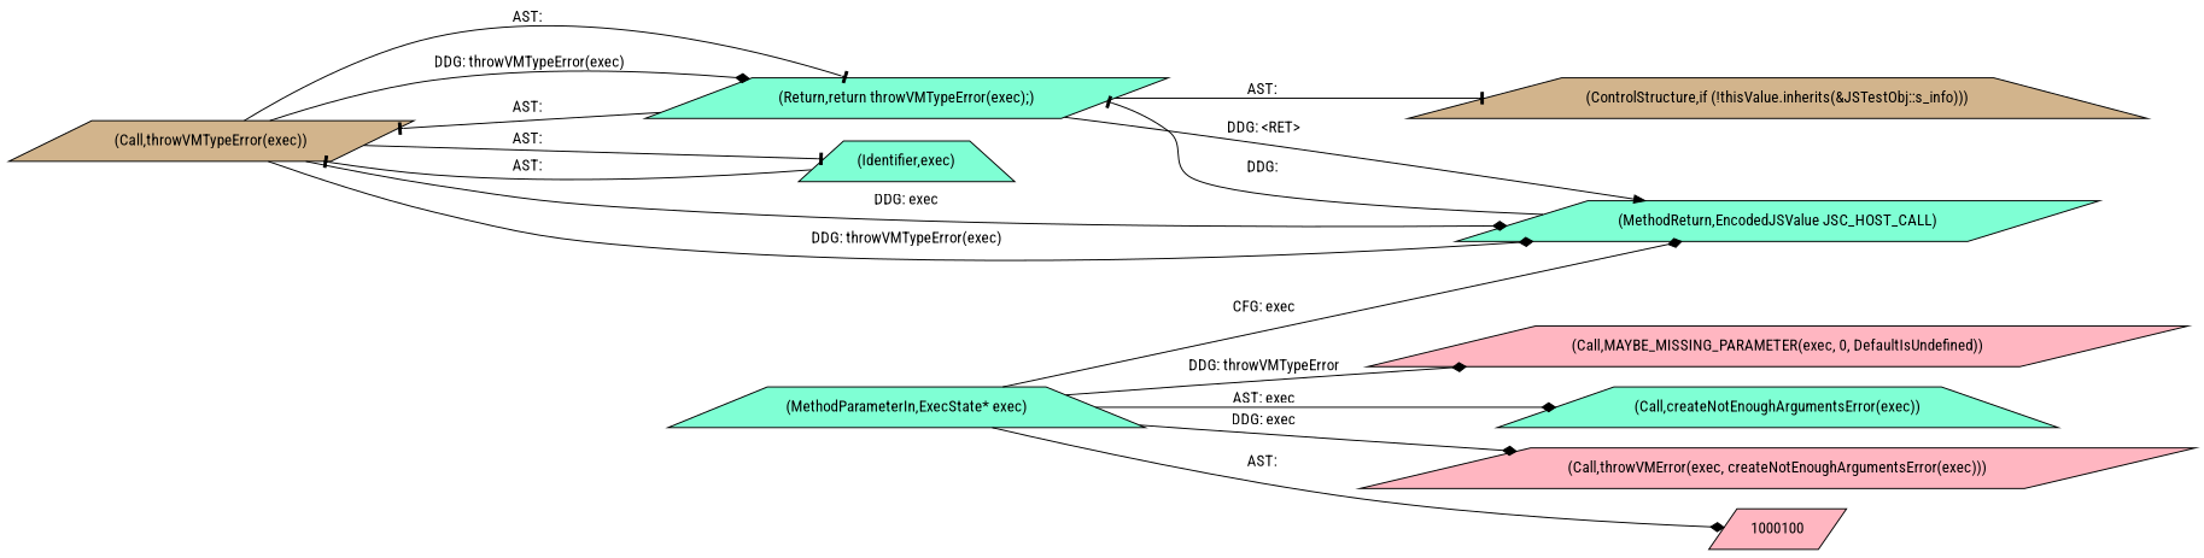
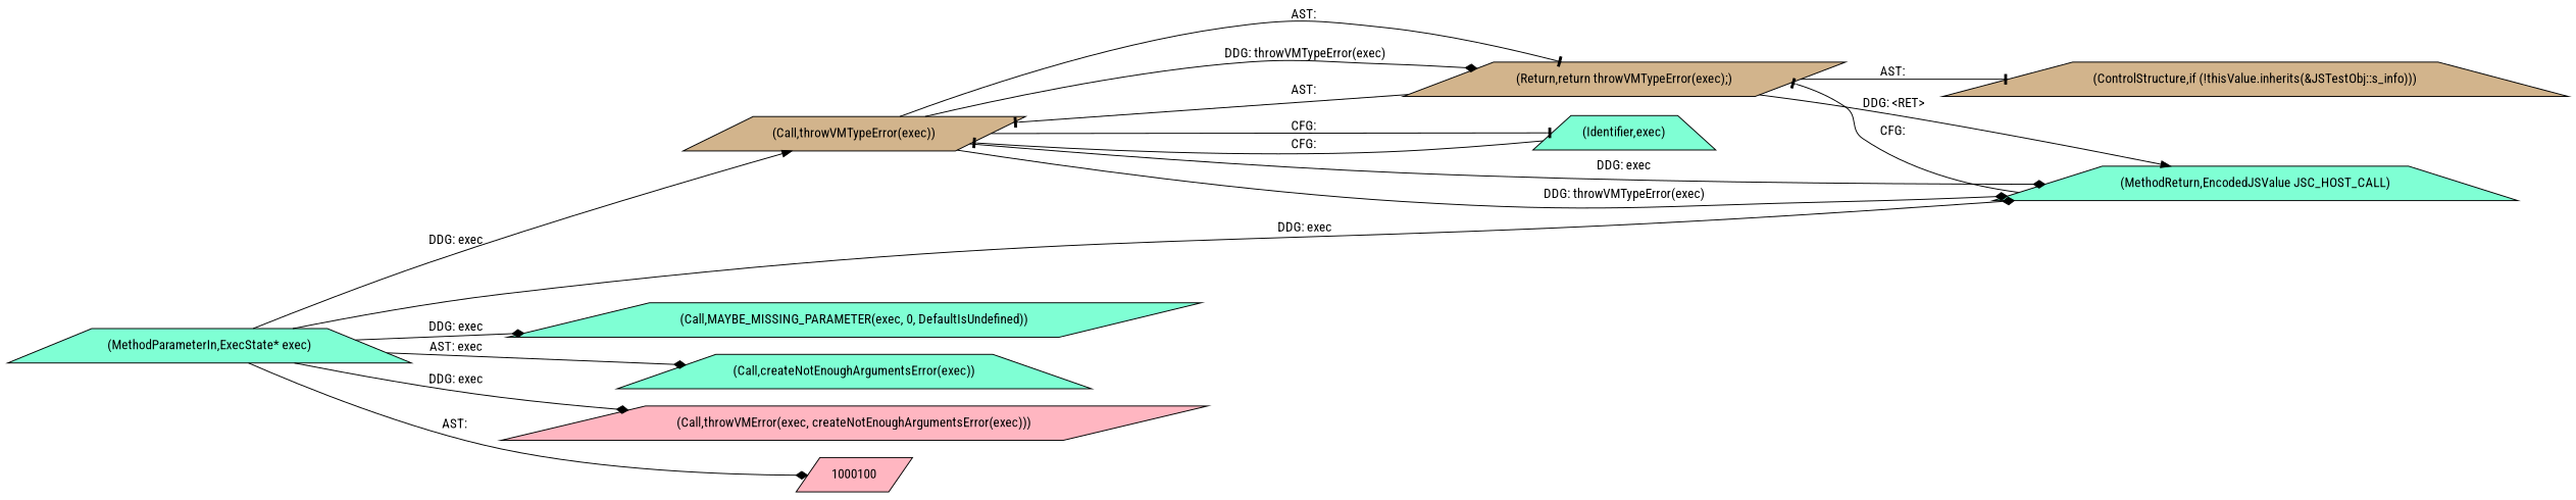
  digraph {
    fontname="Roboto Condensed"
    rankdir=LR
    node [fillcolor=aquamarine fontname="Roboto Condensed" shape=parallelogram style=filled]
    edge [arrowhead=diamond fontname="Roboto Condensed"]
    n1 [fillcolor=tan label="(Call,throwVMTypeError(exec))"]
-   n2 [label="(Return,return throwVMTypeError(exec);)"]
+   n2 [fillcolor=tan label="(Return,return throwVMTypeError(exec);)"]
    n3 [label="(Identifier,exec)" shape=trapezium]
-   n4 [label="(MethodReturn,EncodedJSValue JSC_HOST_CALL)"]
+   n4 [label="(MethodReturn,EncodedJSValue JSC_HOST_CALL)" shape=trapezium]
    n5 [fillcolor=tan label="(ControlStructure,if (!thisValue.inherits(&JSTestObj::s_info)))" shape=trapezium]
    n6 [label="(MethodParameterIn,ExecState* exec)" shape=trapezium]
-   n7 [fillcolor=lightpink label="(Call,MAYBE_MISSING_PARAMETER(exec, 0, DefaultIsUndefined))"]
+   n7 [label="(Call,MAYBE_MISSING_PARAMETER(exec, 0, DefaultIsUndefined))"]
    n8 [label="(Call,createNotEnoughArgumentsError(exec))" shape=trapezium]
    n9 [fillcolor=lightpink label="(Call,throwVMError(exec, createNotEnoughArgumentsError(exec)))"]
    1000100 [fillcolor=lightpink]
    n1 -> n2 [arrowhead=tee label="AST: "]
    n1 -> n2 [label="DDG: throwVMTypeError(exec)"]
-   n1 -> n3 [arrowhead=tee label="AST: "]
+   n1 -> n3 [arrowhead=tee label="CFG: "]
    n1 -> n4 [label="DDG: exec"]
    n1 -> n4 [label="DDG: throwVMTypeError(exec)"]
    n2 -> n1 [arrowhead=tee label="AST: "]
    n2 -> n4 [arrowhead=normal label="DDG: <RET>"]
    n2 -> n5 [arrowhead=tee label="AST: "]
-   n3 -> n1 [arrowhead=tee label="AST: "]
-   n4 -> n2 [arrowhead=tee label="DDG: "]
-   n6 -> n4 [label="CFG: exec"]
-   n6 -> n7 [label="DDG: throwVMTypeError"]
+   n3 -> n1 [arrowhead=tee label="CFG: "]
+   n4 -> n2 [arrowhead=tee label="CFG: "]
+   n6 -> n1 [arrowhead=normal label="DDG: exec"]
+   n6 -> n4 [label="DDG: exec"]
+   n6 -> n7 [label="DDG: exec"]
    n6 -> n8 [label="AST: exec"]
    n6 -> n9 [label="DDG: exec"]
    n6 -> 1000100 [label="AST: "]
  }
